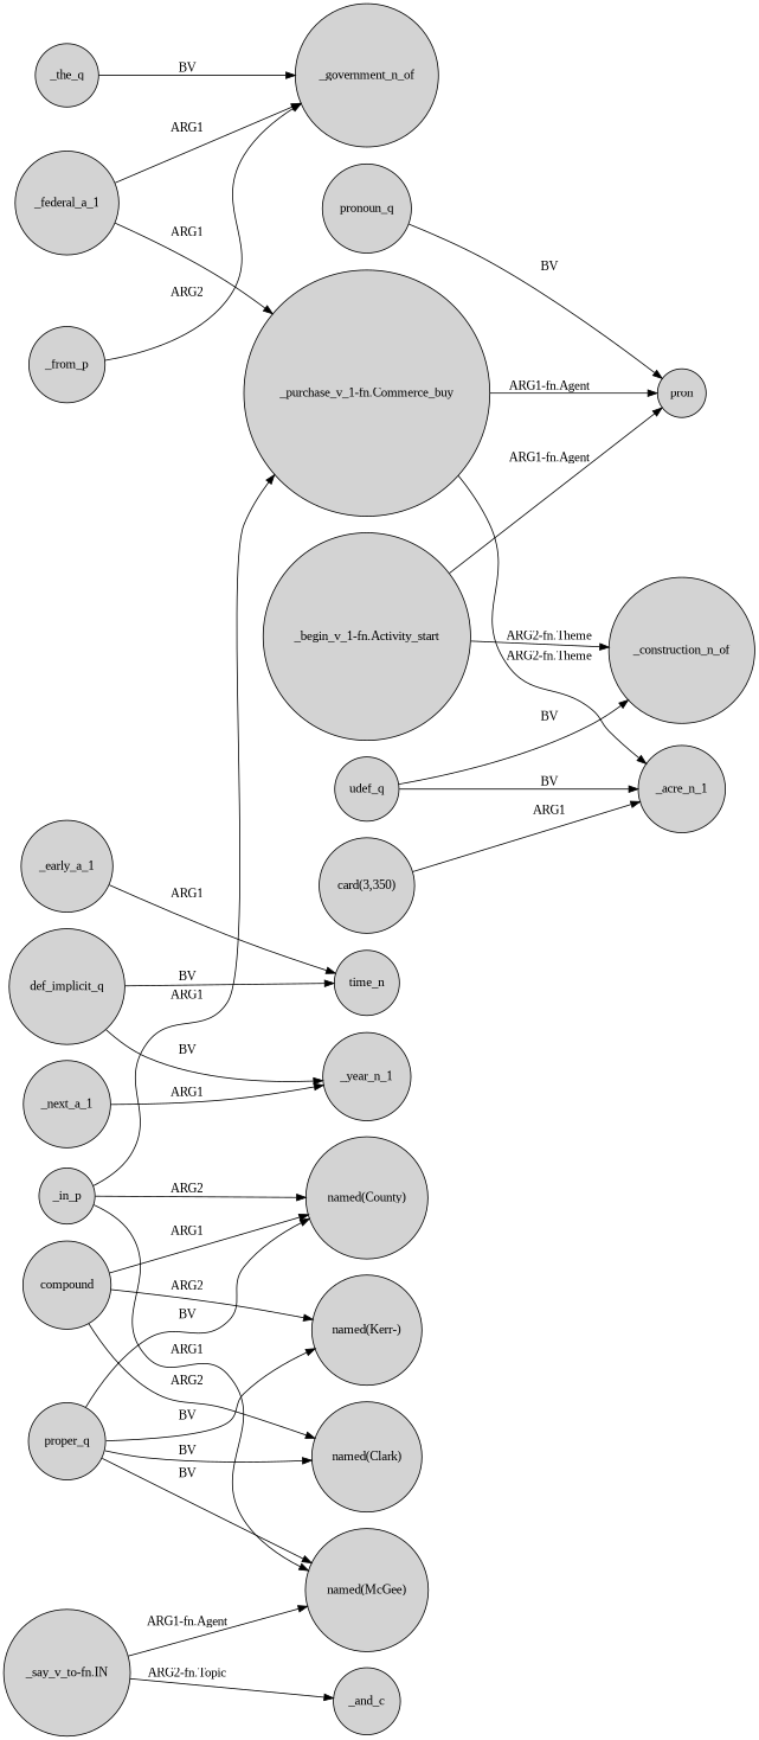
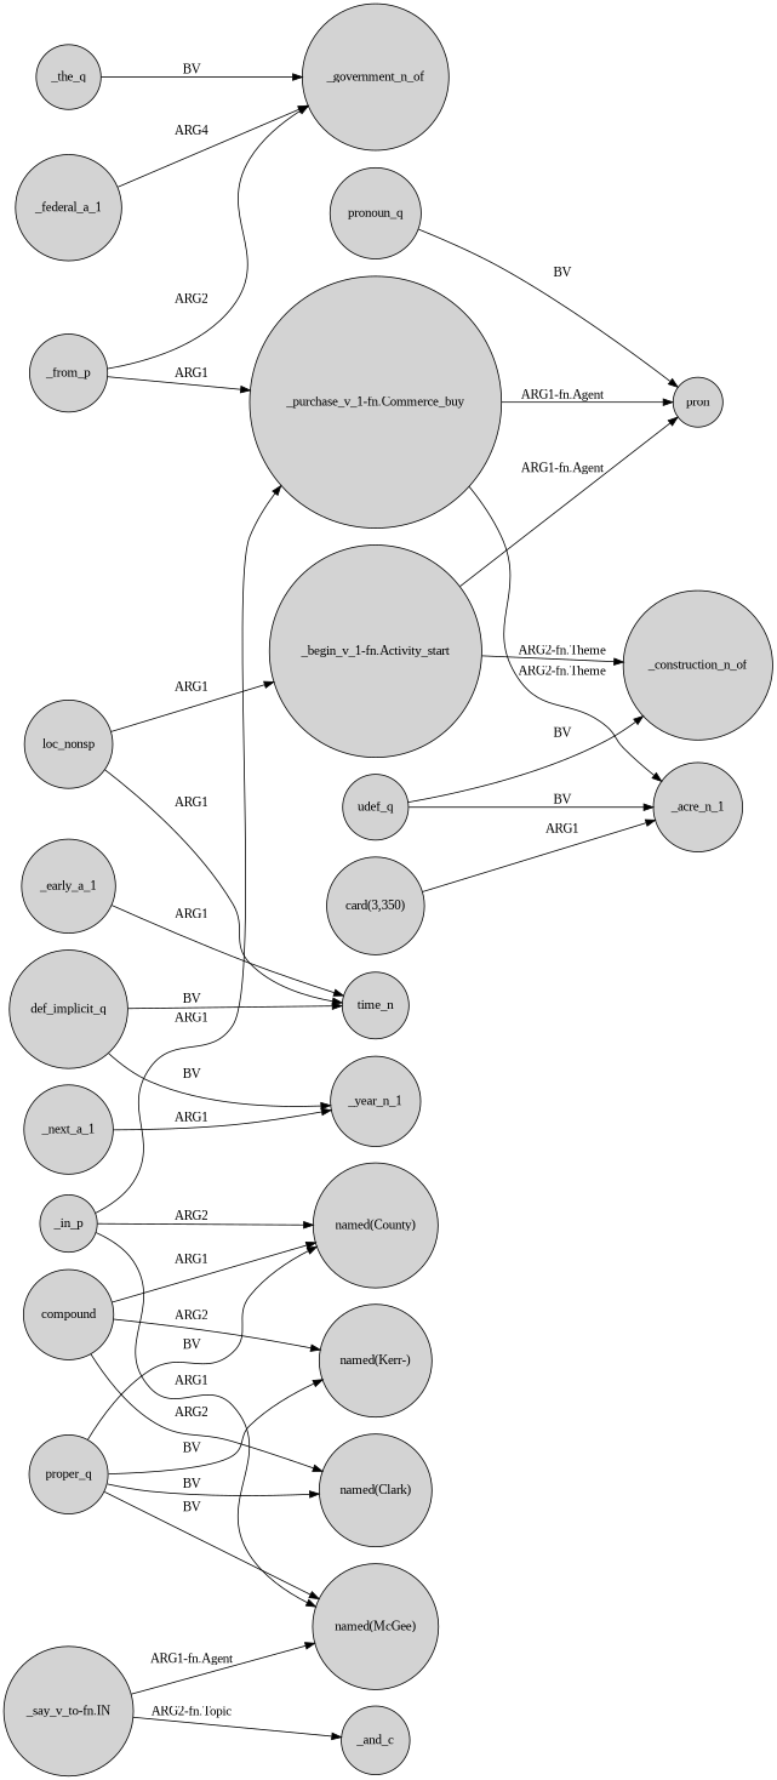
  digraph {
    fontname="Liberation Serif"
    rankdir=LR
    node [fontname="Liberation Serif" shape=circle style=filled]
    edge [fontname="Liberation Serif"]
    _from_p
    _government_n_of
    "_purchase_v_1-fn.Commerce_buy"
    pron
    _acre_n_1
    compound
    "named(Kerr-)"
    "named(Clark)"
    "named(County)"
    def_implicit_q
    _year_n_1
    time_n
    "_begin_v_1-fn.Activity_start"
    _construction_n_of
    "_say_v_to-fn.IN"
    "named(McGee)"
    _and_c
+   loc_nonsp
    _federal_a_1
    proper_q
    udef_q
    pronoun_q
    _in_p
    _next_a_1
    "card(3,350)"
    _the_q
    _early_a_1
    _from_p -> _government_n_of [label=ARG2]
-   _federal_a_1 -> "_purchase_v_1-fn.Commerce_buy" [label=ARG1]
+   _from_p -> "_purchase_v_1-fn.Commerce_buy" [label=ARG1]
    "_purchase_v_1-fn.Commerce_buy" -> pron [label="ARG1-fn.Agent"]
    "_purchase_v_1-fn.Commerce_buy" -> _acre_n_1 [label="ARG2-fn.Theme"]
    compound -> "named(Kerr-)" [label=ARG2]
    compound -> "named(Clark)" [label=ARG2]
    compound -> "named(County)" [label=ARG1]
    def_implicit_q -> _year_n_1 [label=BV]
    def_implicit_q -> time_n [label=BV]
    "_begin_v_1-fn.Activity_start" -> pron [label="ARG1-fn.Agent"]
    "_begin_v_1-fn.Activity_start" -> _construction_n_of [label="ARG2-fn.Theme"]
    "_say_v_to-fn.IN" -> "named(McGee)" [label="ARG1-fn.Agent"]
    "_say_v_to-fn.IN" -> _and_c [label="ARG2-fn.Topic"]
-   _federal_a_1 -> _government_n_of [label=ARG1]
+   loc_nonsp -> time_n [label=ARG1]
+   loc_nonsp -> "_begin_v_1-fn.Activity_start" [label=ARG1]
+   _federal_a_1 -> _government_n_of [label=ARG4]
    proper_q -> "named(Kerr-)" [label=BV]
    proper_q -> "named(Clark)" [label=BV]
    proper_q -> "named(County)" [label=BV]
    proper_q -> "named(McGee)" [label=BV]
    udef_q -> _acre_n_1 [label=BV]
    udef_q -> _construction_n_of [label=BV]
    pronoun_q -> pron [label=BV]
    _in_p -> "_purchase_v_1-fn.Commerce_buy" [label=ARG1]
    _in_p -> "named(County)" [label=ARG2]
    _in_p -> "named(McGee)" [label=ARG1]
    _next_a_1 -> _year_n_1 [label=ARG1]
    "card(3,350)" -> _acre_n_1 [label=ARG1]
    _the_q -> _government_n_of [label=BV]
    _early_a_1 -> time_n [label=ARG1]
  }
